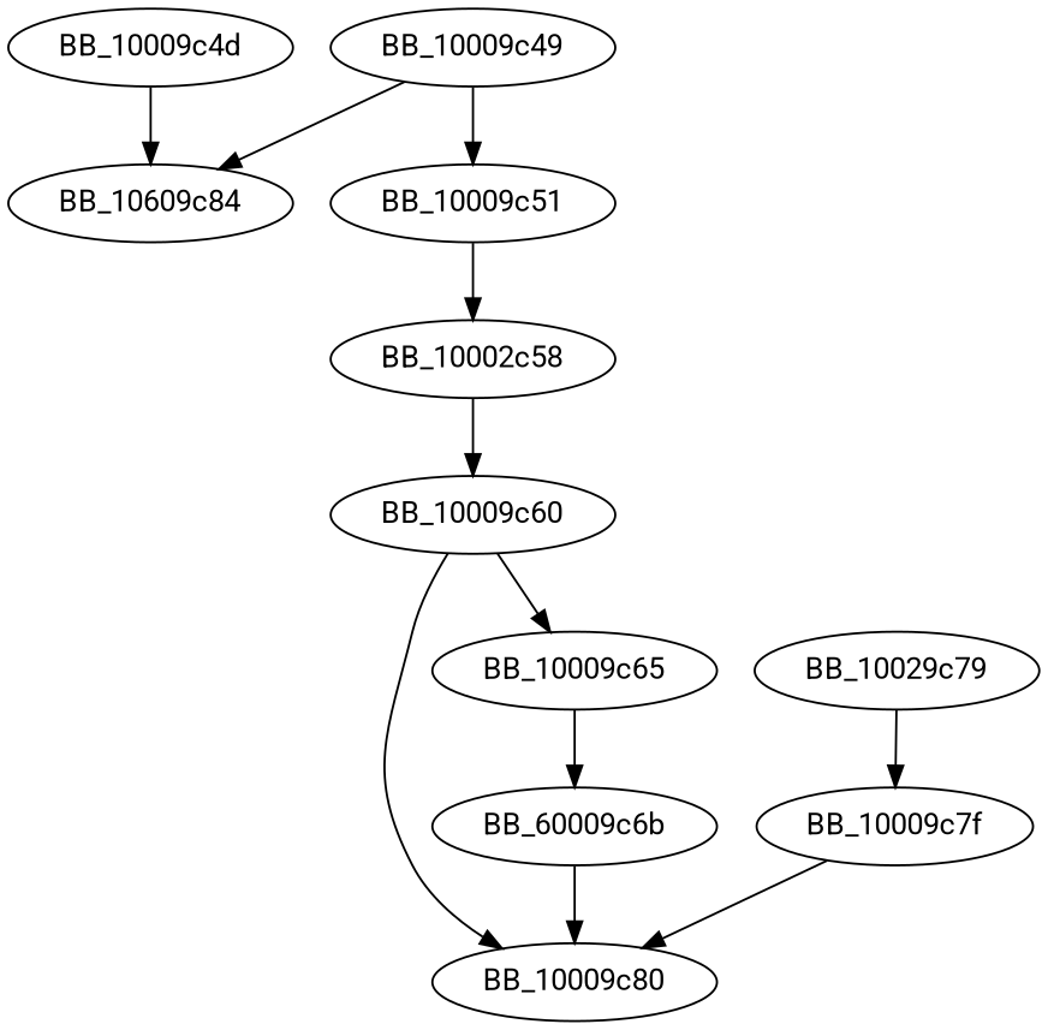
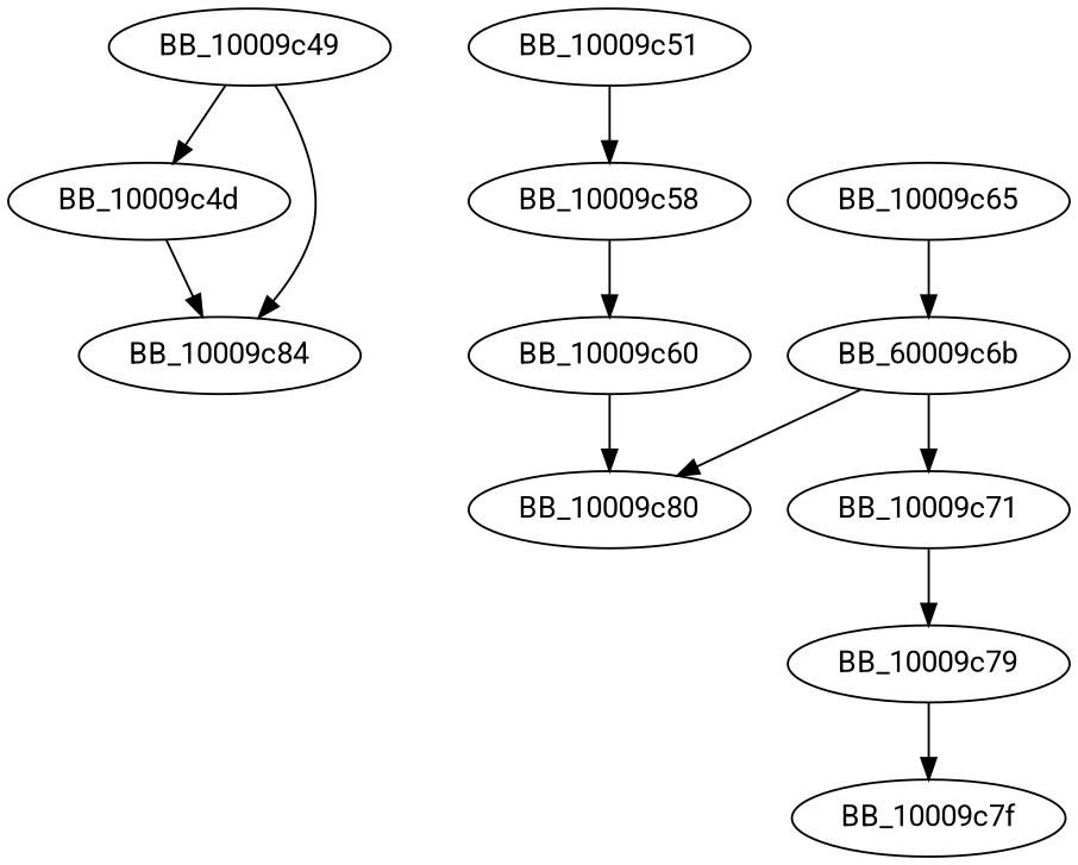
  digraph {
    fontname=Roboto
    node [fontname=Roboto]
    edge [fontname=Roboto]
    BB_10009c49
    BB_10009c4d
-   BB_10009c84 [label=BB_10609c84]
+   BB_10009c84
    BB_10009c51
-   BB_10009c58 [label=BB_10002c58]
+   BB_10009c58
    BB_10009c60
    BB_10009c80
    BB_10009c65
    n9 [label=BB_60009c6b]
-   BB_10009c79 [label=BB_10029c79]
+   BB_10009c71
+   BB_10009c79
    BB_10009c7f
-   BB_10009c49 -> BB_10009c51
+   BB_10009c49 -> BB_10009c4d
    BB_10009c49 -> BB_10009c84
    BB_10009c4d -> BB_10009c84
    BB_10009c51 -> BB_10009c58
    BB_10009c58 -> BB_10009c60
    BB_10009c60 -> BB_10009c80
-   BB_10009c60 -> BB_10009c65
    BB_10009c65 -> n9
    n9 -> BB_10009c80
+   n9 -> BB_10009c71
+   BB_10009c71 -> BB_10009c79
    BB_10009c79 -> BB_10009c7f
-   BB_10009c7f -> BB_10009c80
  }
